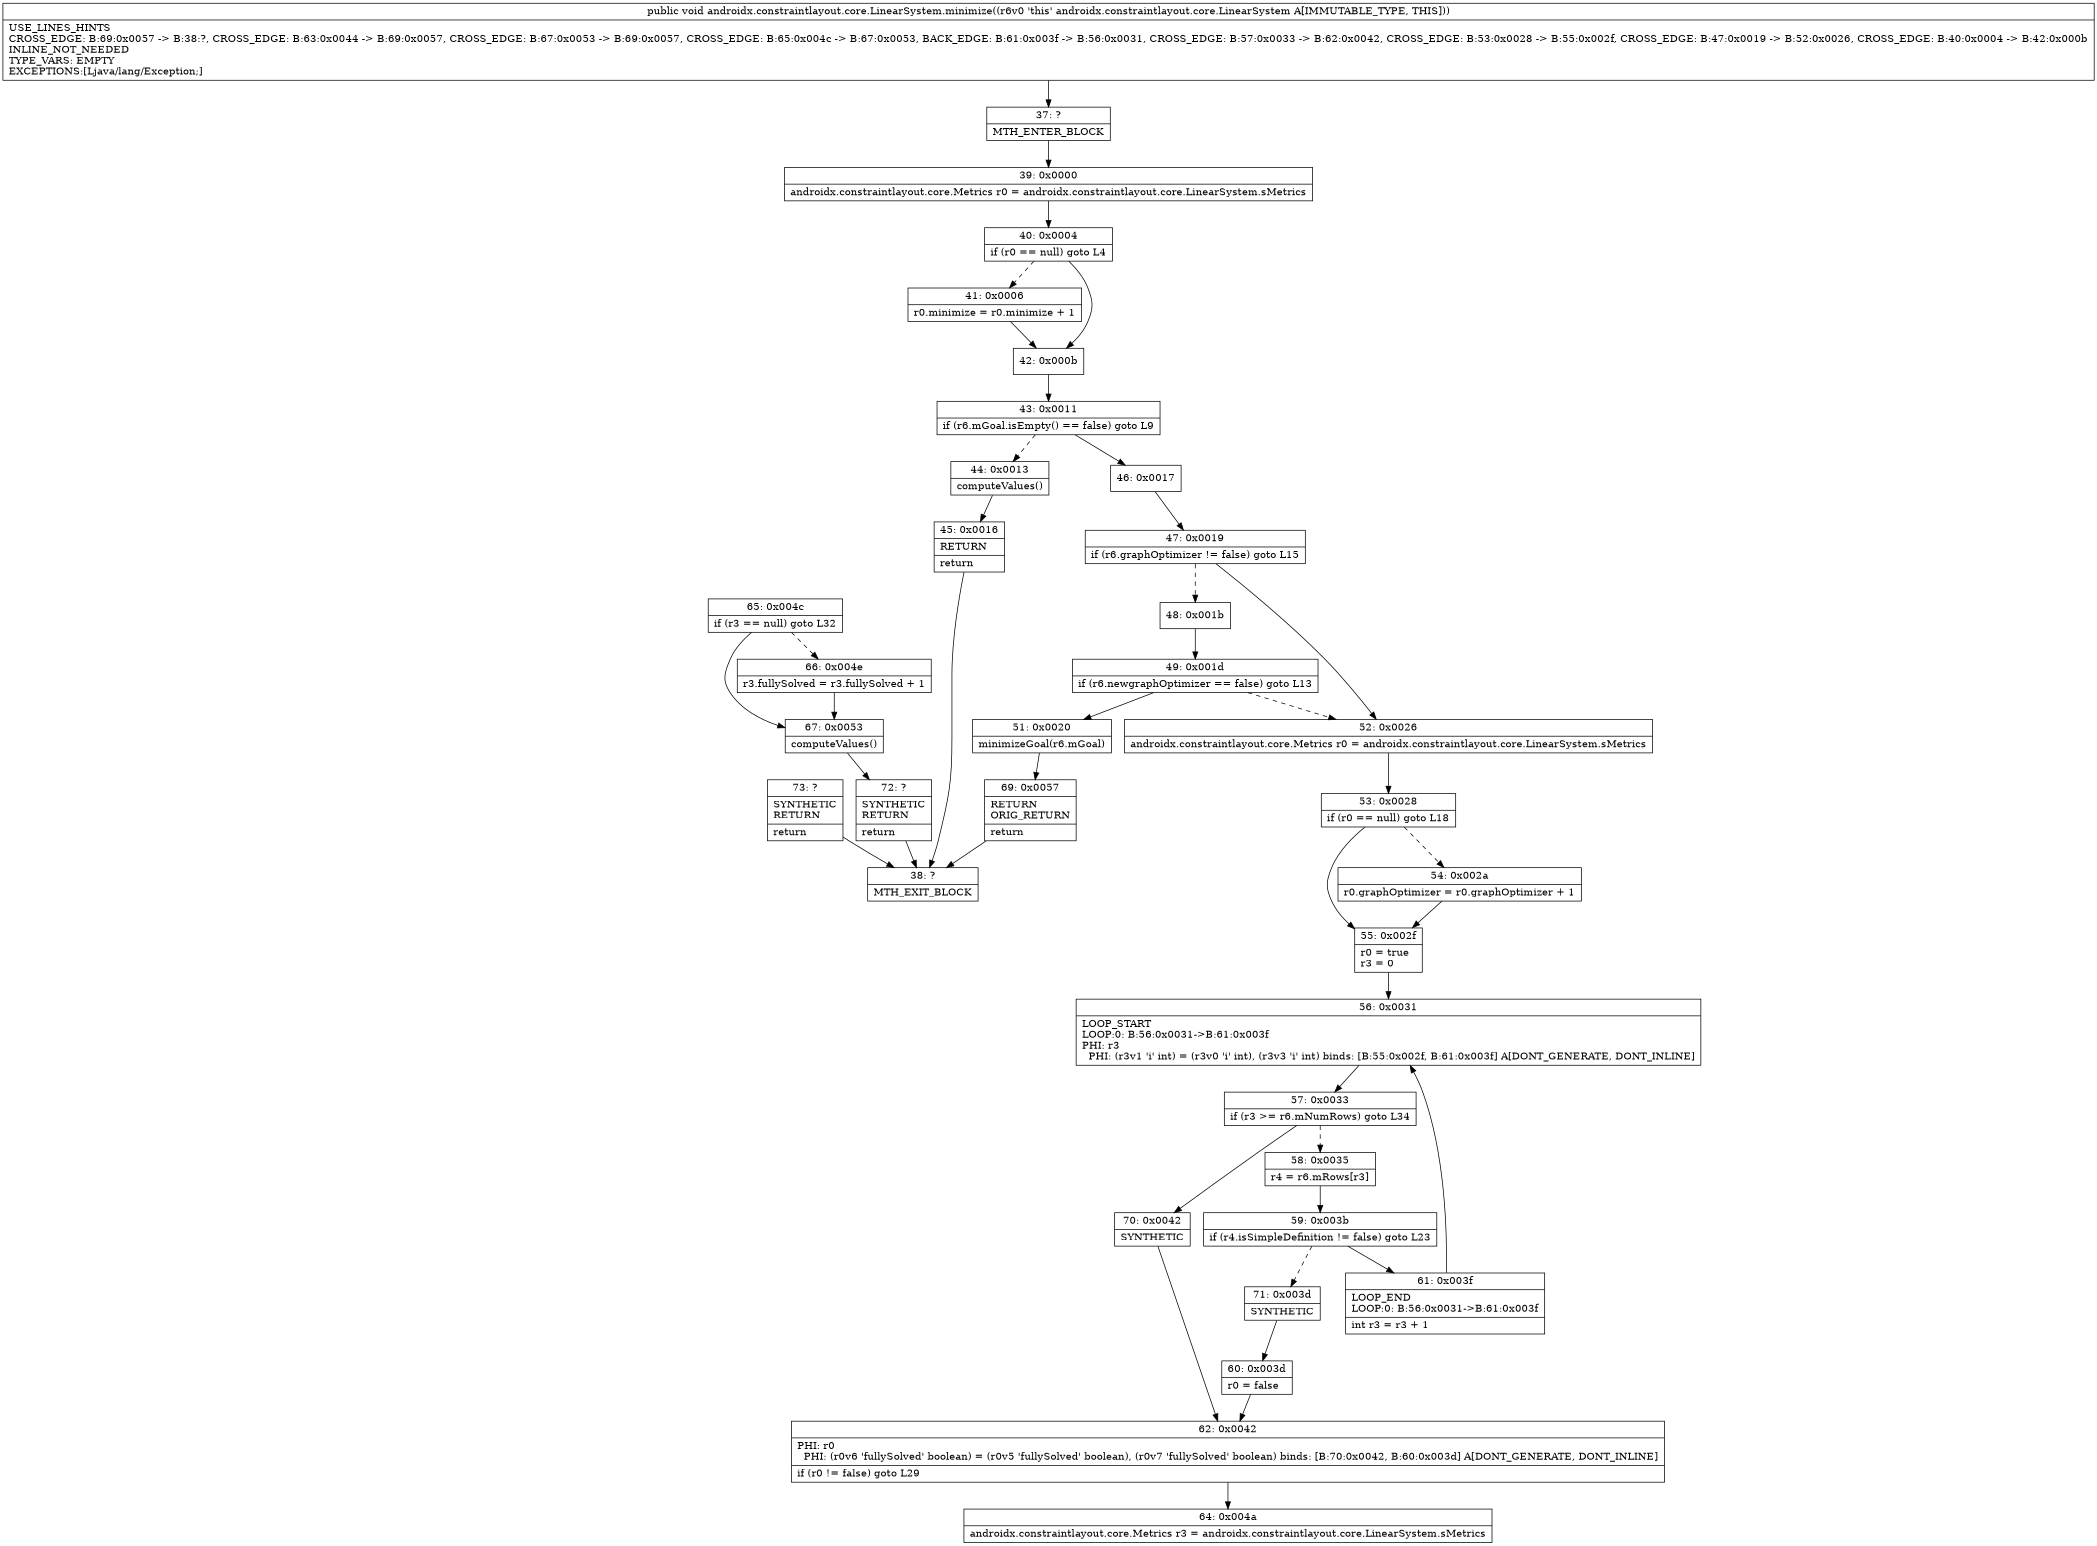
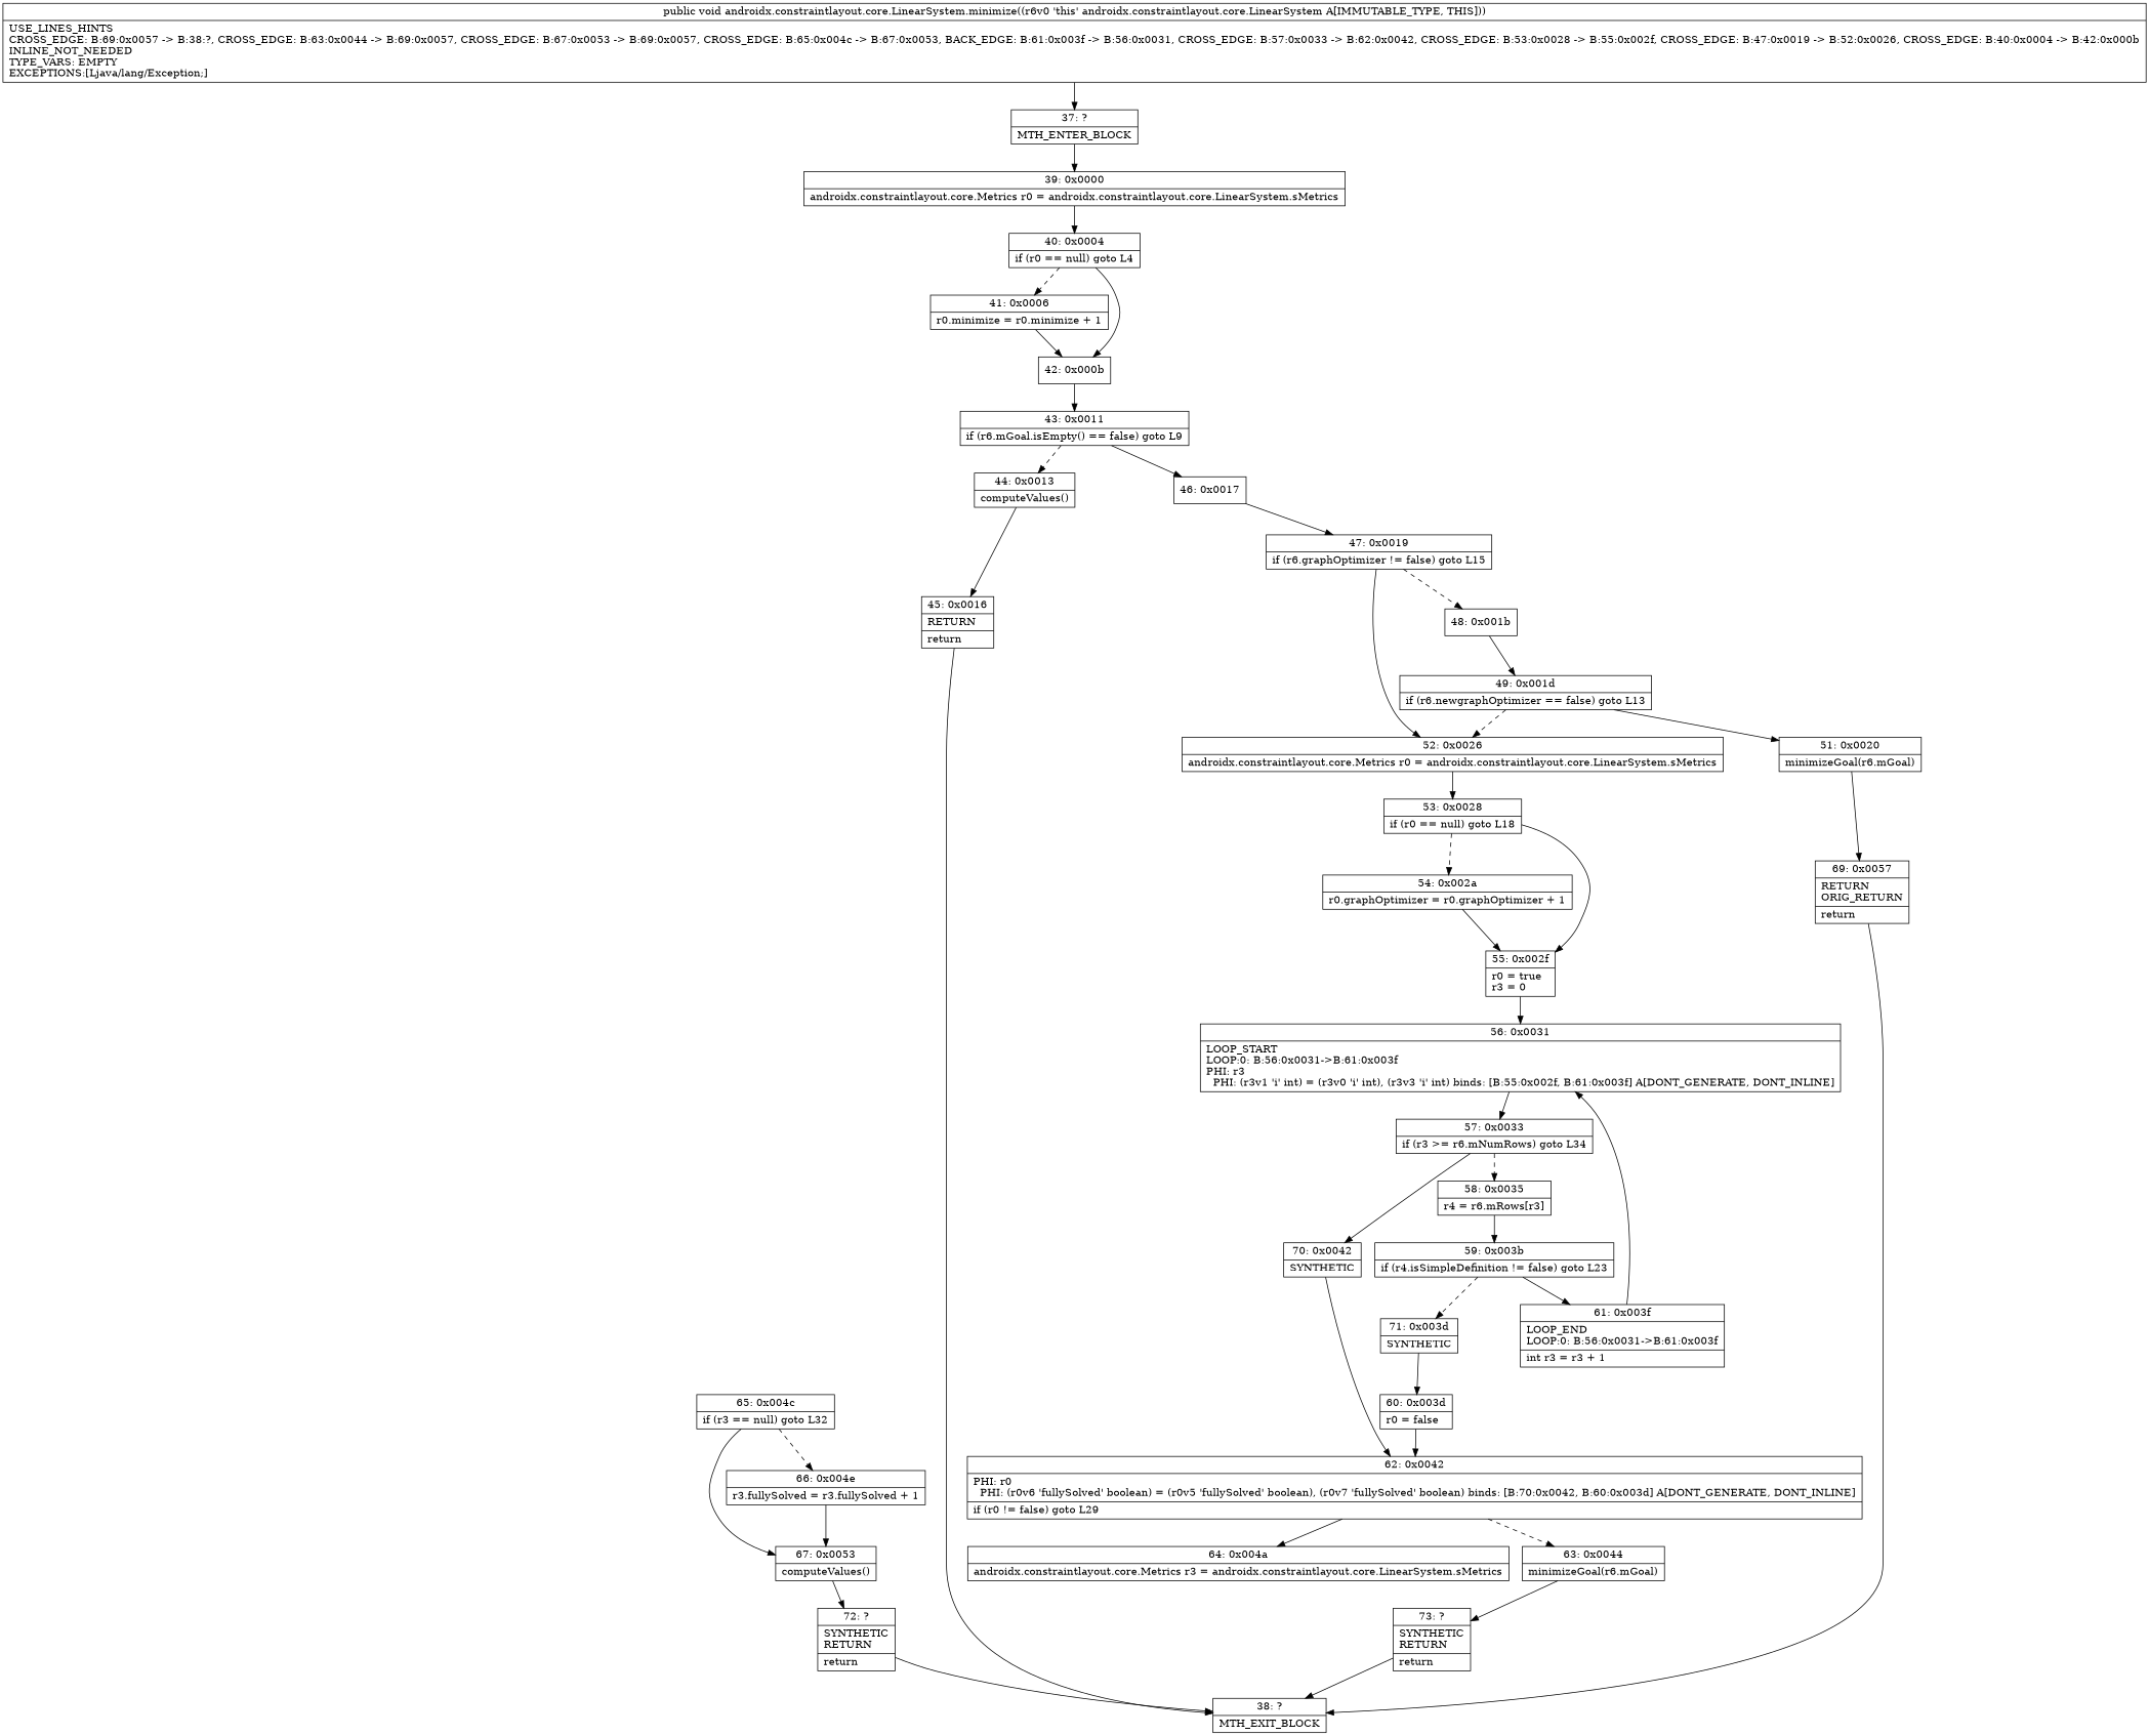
  digraph {
    node [shape=record]
    n1 [label="{37\:\ ?|MTH_ENTER_BLOCK\l}"]
    n2 [label="{39\:\ 0x0000|androidx.constraintlayout.core.Metrics r0 = androidx.constraintlayout.core.LinearSystem.sMetrics\l}"]
    n3 [label="{40\:\ 0x0004|if (r0 == null) goto L4\l}"]
    n4 [label="{41\:\ 0x0006|r0.minimize = r0.minimize + 1\l}"]
    n5 [label="{42\:\ 0x000b}"]
    n6 [label="{43\:\ 0x0011|if (r6.mGoal.isEmpty() == false) goto L9\l}"]
    n7 [label="{44\:\ 0x0013|computeValues()\l}"]
    n8 [label="{46\:\ 0x0017}"]
    n9 [label="{45\:\ 0x0016|RETURN\l|return\l}"]
    n10 [label="{47\:\ 0x0019|if (r6.graphOptimizer != false) goto L15\l}"]
    n11 [label="{38\:\ ?|MTH_EXIT_BLOCK\l}"]
    n12 [label="{48\:\ 0x001b}"]
    n13 [label="{52\:\ 0x0026|androidx.constraintlayout.core.Metrics r0 = androidx.constraintlayout.core.LinearSystem.sMetrics\l}"]
    n14 [label="{49\:\ 0x001d|if (r6.newgraphOptimizer == false) goto L13\l}"]
    n15 [label="{53\:\ 0x0028|if (r0 == null) goto L18\l}"]
    n16 [label="{51\:\ 0x0020|minimizeGoal(r6.mGoal)\l}"]
    n17 [label="{69\:\ 0x0057|RETURN\lORIG_RETURN\l|return\l}"]
    n18 [label="{54\:\ 0x002a|r0.graphOptimizer = r0.graphOptimizer + 1\l}"]
    n19 [label="{55\:\ 0x002f|r0 = true\lr3 = 0\l}"]
    n20 [label="{56\:\ 0x0031|LOOP_START\lLOOP:0: B:56:0x0031\-\>B:61:0x003f\lPHI: r3 \l  PHI: (r3v1 'i' int) = (r3v0 'i' int), (r3v3 'i' int) binds: [B:55:0x002f, B:61:0x003f] A[DONT_GENERATE, DONT_INLINE]\l}"]
    n21 [label="{57\:\ 0x0033|if (r3 \>= r6.mNumRows) goto L34\l}"]
    n22 [label="{58\:\ 0x0035|r4 = r6.mRows[r3]\l}"]
    n23 [label="{70\:\ 0x0042|SYNTHETIC\l}"]
    n24 [label="{59\:\ 0x003b|if (r4.isSimpleDefinition != false) goto L23\l}"]
    n25 [label="{62\:\ 0x0042|PHI: r0 \l  PHI: (r0v6 'fullySolved' boolean) = (r0v5 'fullySolved' boolean), (r0v7 'fullySolved' boolean) binds: [B:70:0x0042, B:60:0x003d] A[DONT_GENERATE, DONT_INLINE]\l|if (r0 != false) goto L29\l}"]
    n26 [label="{61\:\ 0x003f|LOOP_END\lLOOP:0: B:56:0x0031\-\>B:61:0x003f\l|int r3 = r3 + 1\l}"]
    n27 [label="{71\:\ 0x003d|SYNTHETIC\l}"]
    n28 [label="{60\:\ 0x003d|r0 = false\l}"]
+   n29 [label="{63\:\ 0x0044|minimizeGoal(r6.mGoal)\l}"]
    n30 [label="{64\:\ 0x004a|androidx.constraintlayout.core.Metrics r3 = androidx.constraintlayout.core.LinearSystem.sMetrics\l}"]
    n31 [label="{73\:\ ?|SYNTHETIC\lRETURN\l|return\l}"]
    n32 [label="{65\:\ 0x004c|if (r3 == null) goto L32\l}"]
    n33 [label="{66\:\ 0x004e|r3.fullySolved = r3.fullySolved + 1\l}"]
    n34 [label="{67\:\ 0x0053|computeValues()\l}"]
    n35 [label="{72\:\ ?|SYNTHETIC\lRETURN\l|return\l}"]
    n36 [label="{public void androidx.constraintlayout.core.LinearSystem.minimize((r6v0 'this' androidx.constraintlayout.core.LinearSystem A[IMMUTABLE_TYPE, THIS]))  | USE_LINES_HINTS\lCROSS_EDGE: B:69:0x0057 \-\> B:38:?, CROSS_EDGE: B:63:0x0044 \-\> B:69:0x0057, CROSS_EDGE: B:67:0x0053 \-\> B:69:0x0057, CROSS_EDGE: B:65:0x004c \-\> B:67:0x0053, BACK_EDGE: B:61:0x003f \-\> B:56:0x0031, CROSS_EDGE: B:57:0x0033 \-\> B:62:0x0042, CROSS_EDGE: B:53:0x0028 \-\> B:55:0x002f, CROSS_EDGE: B:47:0x0019 \-\> B:52:0x0026, CROSS_EDGE: B:40:0x0004 \-\> B:42:0x000b\lINLINE_NOT_NEEDED\lTYPE_VARS: EMPTY\lEXCEPTIONS:[Ljava\/lang\/Exception;]\l}"]
    n1 -> n2
    n2 -> n3
    n3 -> n4 [style=dashed]
    n3 -> n5
    n4 -> n5
    n5 -> n6
    n6 -> n7 [style=dashed]
    n6 -> n8
    n7 -> n9
    n8 -> n10
    n9 -> n11
    n10 -> n12 [style=dashed]
    n10 -> n13
    n12 -> n14
    n13 -> n15
    n14 -> n13 [style=dashed]
    n14 -> n16
    n15 -> n18 [style=dashed]
    n15 -> n19
    n16 -> n17
    n17 -> n11
    n18 -> n19
    n19 -> n20
    n20 -> n21
    n21 -> n22 [style=dashed]
    n21 -> n23
    n22 -> n24
    n23 -> n25
    n24 -> n26
    n24 -> n27 [style=dashed]
+   n25 -> n29 [style=dashed]
    n25 -> n30
    n26 -> n20
    n27 -> n28
    n28 -> n25
+   n29 -> n31
    n31 -> n11
    n32 -> n33 [style=dashed]
    n32 -> n34
    n33 -> n34
    n34 -> n35
    n35 -> n11
    n36 -> n1
  }
